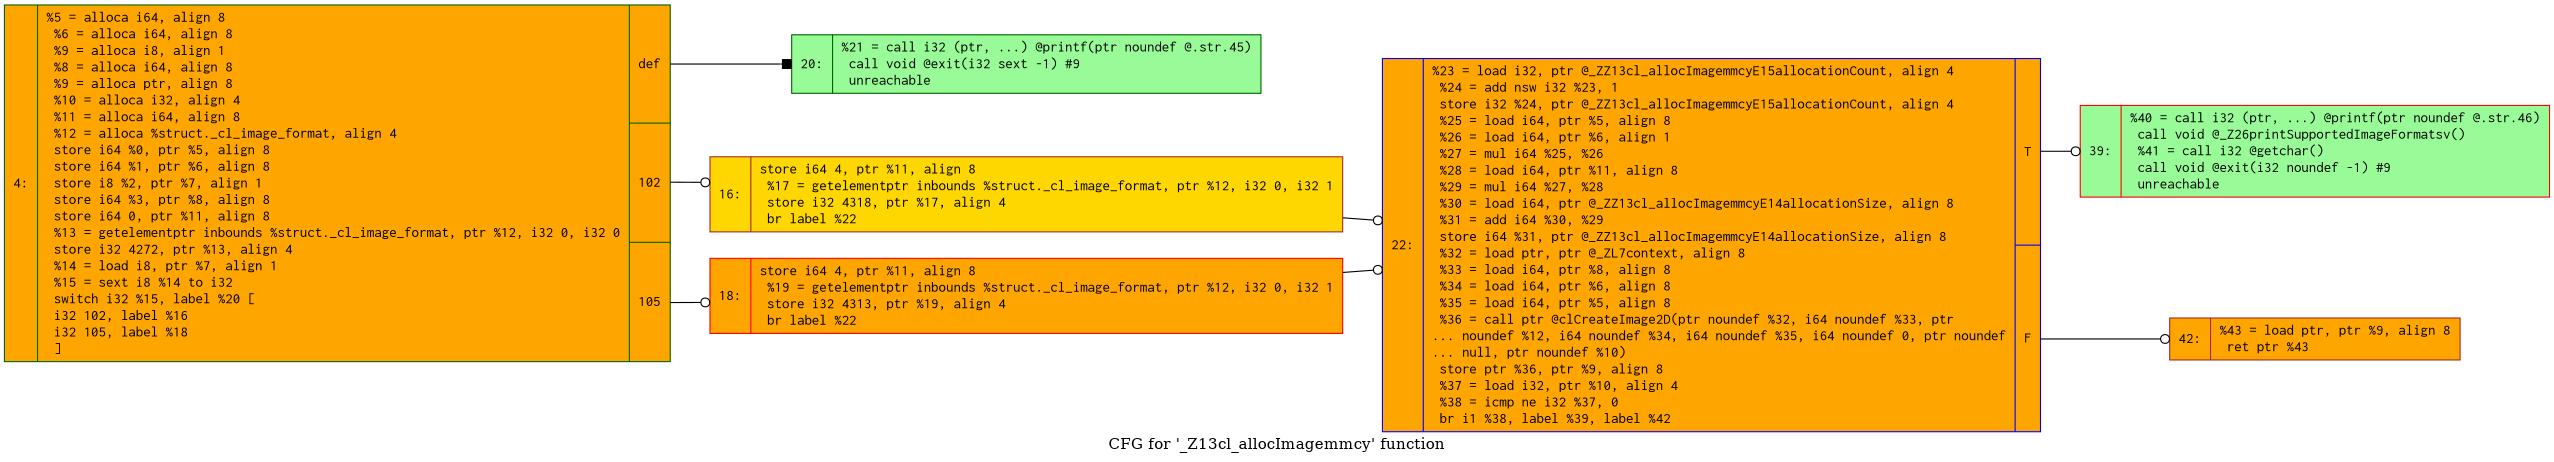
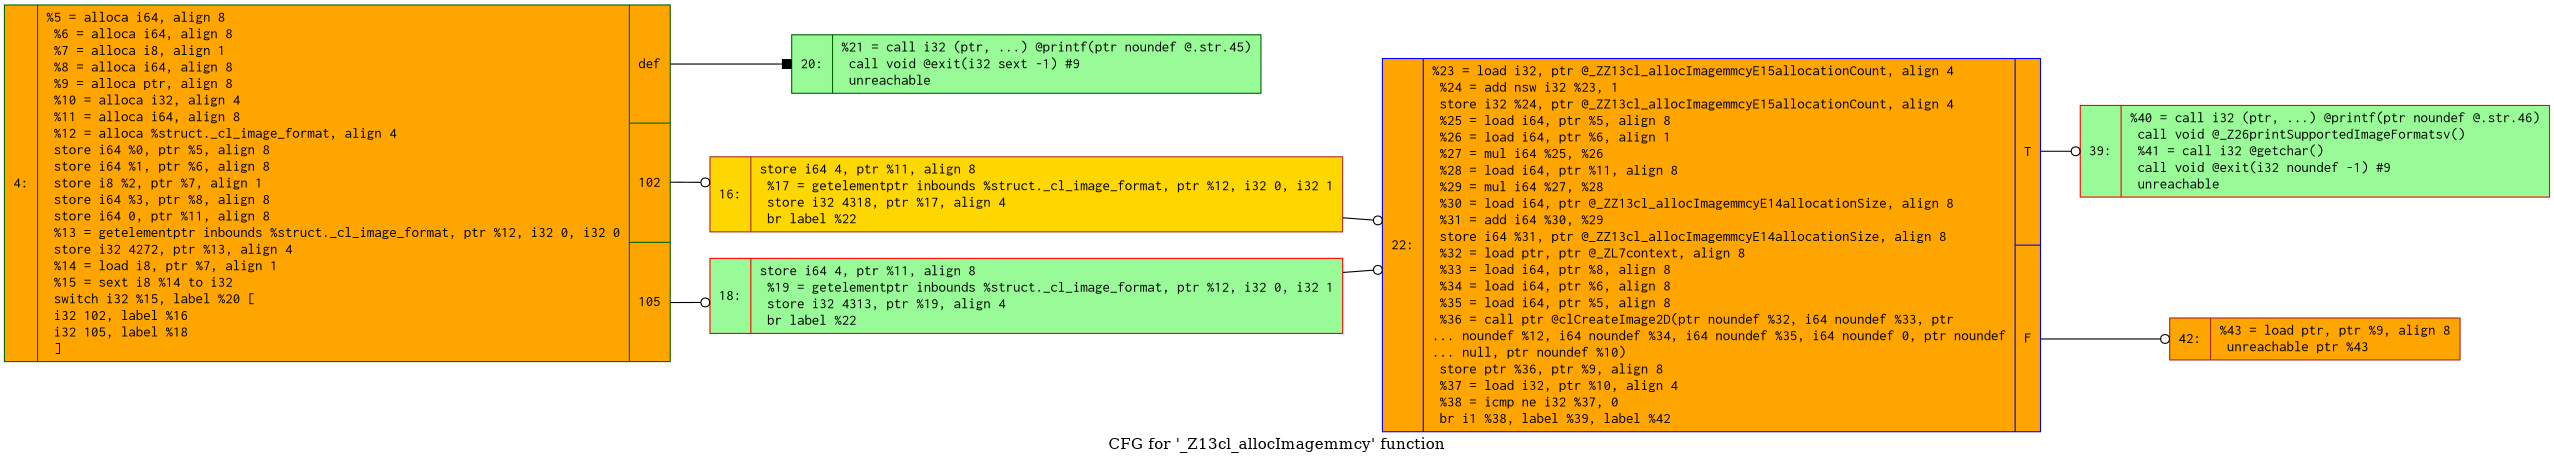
  digraph {
    label="CFG for '_Z13cl_allocImagemmcy' function"
    rankdir=LR
    node [color=darkgreen fillcolor=orange fontname=Courier shape=record style=filled]
    edge [arrowhead=odot]
-   n1 [label="{4:\l|  %5 = alloca i64, align 8\l  %6 = alloca i64, align 8\l  %9 = alloca i8, align 1\l  %8 = alloca i64, align 8\l  %9 = alloca ptr, align 8\l  %10 = alloca i32, align 4\l  %11 = alloca i64, align 8\l  %12 = alloca %struct._cl_image_format, align 4\l  store i64 %0, ptr %5, align 8\l  store i64 %1, ptr %6, align 8\l  store i8 %2, ptr %7, align 1\l  store i64 %3, ptr %8, align 8\l  store i64 0, ptr %11, align 8\l  %13 = getelementptr inbounds %struct._cl_image_format, ptr %12, i32 0, i32 0\l  store i32 4272, ptr %13, align 4\l  %14 = load i8, ptr %7, align 1\l  %15 = sext i8 %14 to i32\l  switch i32 %15, label %20 [\l    i32 102, label %16\l    i32 105, label %18\l  ]\l|{<s0>def|<s1>102|<s2>105}}"]
+   n1 [label="{4:\l|  %5 = alloca i64, align 8\l  %6 = alloca i64, align 8\l  %7 = alloca i8, align 1\l  %8 = alloca i64, align 8\l  %9 = alloca ptr, align 8\l  %10 = alloca i32, align 4\l  %11 = alloca i64, align 8\l  %12 = alloca %struct._cl_image_format, align 4\l  store i64 %0, ptr %5, align 8\l  store i64 %1, ptr %6, align 8\l  store i8 %2, ptr %7, align 1\l  store i64 %3, ptr %8, align 8\l  store i64 0, ptr %11, align 8\l  %13 = getelementptr inbounds %struct._cl_image_format, ptr %12, i32 0, i32 0\l  store i32 4272, ptr %13, align 4\l  %14 = load i8, ptr %7, align 1\l  %15 = sext i8 %14 to i32\l  switch i32 %15, label %20 [\l    i32 102, label %16\l    i32 105, label %18\l  ]\l|{<s0>def|<s1>102|<s2>105}}"]
    n2 [fillcolor=palegreen label="{20:\l|  %21 = call i32 (ptr, ...) @printf(ptr noundef @.str.45)\l  call void @exit(i32 sext -1) #9\l  unreachable\l}"]
    n3 [color=brown fillcolor=gold label="{16:\l|  store i64 4, ptr %11, align 8\l  %17 = getelementptr inbounds %struct._cl_image_format, ptr %12, i32 0, i32 1\l  store i32 4318, ptr %17, align 4\l  br label %22\l}"]
-   n4 [color=red label="{18:\l|  store i64 4, ptr %11, align 8\l  %19 = getelementptr inbounds %struct._cl_image_format, ptr %12, i32 0, i32 1\l  store i32 4313, ptr %19, align 4\l  br label %22\l}"]
+   n4 [color=red fillcolor=palegreen label="{18:\l|  store i64 4, ptr %11, align 8\l  %19 = getelementptr inbounds %struct._cl_image_format, ptr %12, i32 0, i32 1\l  store i32 4313, ptr %19, align 4\l  br label %22\l}"]
    n5 [color=blue label="{22:\l|  %23 = load i32, ptr @_ZZ13cl_allocImagemmcyE15allocationCount, align 4\l  %24 = add nsw i32 %23, 1\l  store i32 %24, ptr @_ZZ13cl_allocImagemmcyE15allocationCount, align 4\l  %25 = load i64, ptr %5, align 8\l  %26 = load i64, ptr %6, align 1\l  %27 = mul i64 %25, %26\l  %28 = load i64, ptr %11, align 8\l  %29 = mul i64 %27, %28\l  %30 = load i64, ptr @_ZZ13cl_allocImagemmcyE14allocationSize, align 8\l  %31 = add i64 %30, %29\l  store i64 %31, ptr @_ZZ13cl_allocImagemmcyE14allocationSize, align 8\l  %32 = load ptr, ptr @_ZL7context, align 8\l  %33 = load i64, ptr %8, align 8\l  %34 = load i64, ptr %6, align 8\l  %35 = load i64, ptr %5, align 8\l  %36 = call ptr @clCreateImage2D(ptr noundef %32, i64 noundef %33, ptr\l... noundef %12, i64 noundef %34, i64 noundef %35, i64 noundef 0, ptr noundef\l... null, ptr noundef %10)\l  store ptr %36, ptr %9, align 8\l  %37 = load i32, ptr %10, align 4\l  %38 = icmp ne i32 %37, 0\l  br i1 %38, label %39, label %42\l|{<s0>T|<s1>F}}"]
    n6 [color=red fillcolor=palegreen label="{39:\l|  %40 = call i32 (ptr, ...) @printf(ptr noundef @.str.46)\l  call void @_Z26printSupportedImageFormatsv()\l  %41 = call i32 @getchar()\l  call void @exit(i32 noundef -1) #9\l  unreachable\l}"]
-   n7 [color=brown label="{42:\l|  %43 = load ptr, ptr %9, align 8\l  ret ptr %43\l}"]
+   n7 [color=brown label="{42:\l|  %43 = load ptr, ptr %9, align 8\l  unreachable ptr %43\l}"]
    n1 -> n2 [arrowhead=box tailport=s0]
    n1 -> n3 [tailport=s1]
    n1 -> n4 [tailport=s2]
    n3 -> n5
    n4 -> n5
    n5 -> n6 [tailport=s0]
    n5 -> n7 [tailport=s1]
  }
